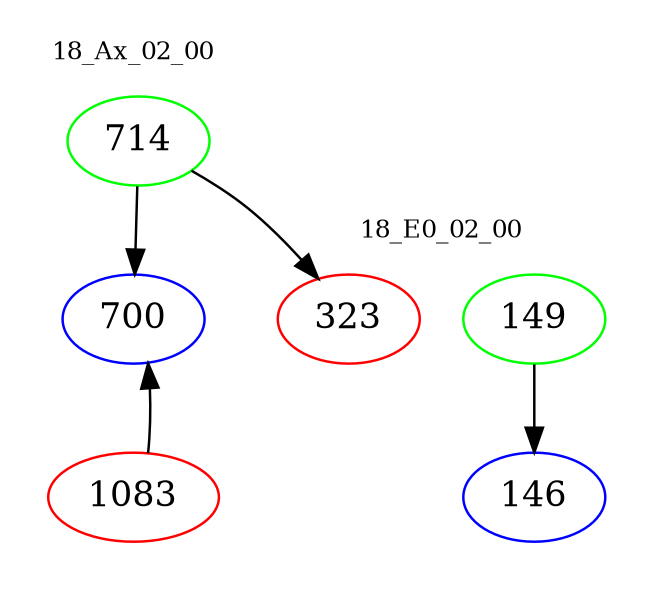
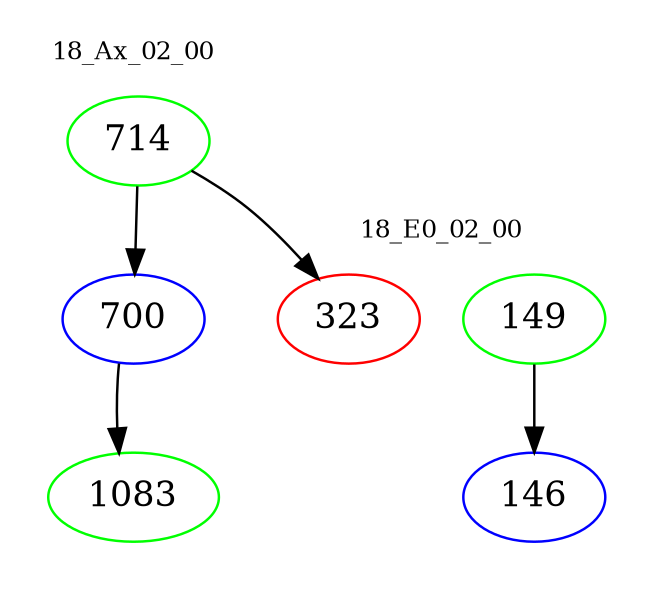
  digraph {
    node [color=green]
    edge [color=black]
    n1 [label=714]
    n2 [color=blue label=700]
-   n3 [color=red label=1083]
+   n3 [label=1083]
    n4 [label=149]
    n5 [color=blue label=146]
    n6 [color=red label=323]
    subgraph cluster_1 {
      color=white
      fontsize=10
      label="18_Ax_02_00"
      n1
      n2
      n3
    }
    subgraph cluster_2 {
      color=white
      fontsize=10
      label="18_E0_02_00"
      n4
      n5
      n6
    }
    n1 -> n2
    n1 -> n6
-   n3 -> n2
+   n2 -> n3
    n4 -> n5
  }
